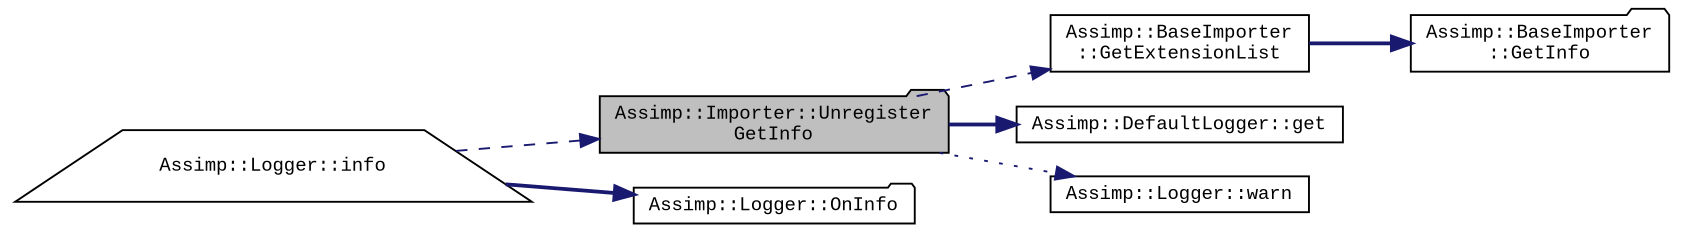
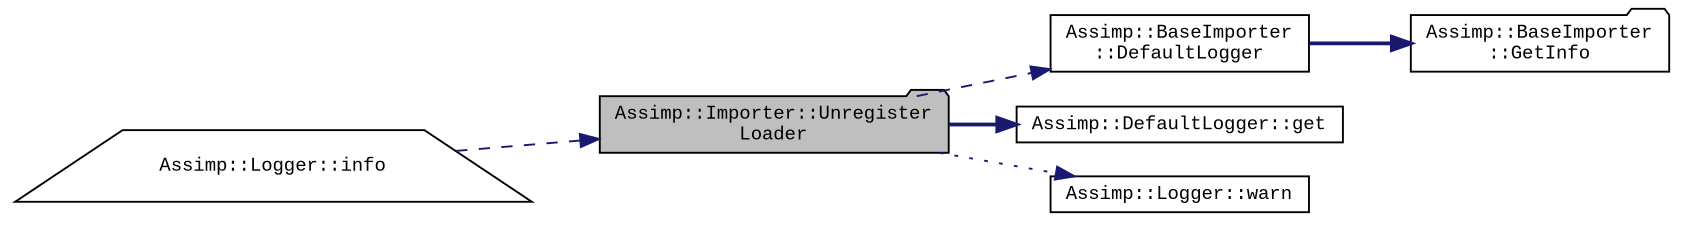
  digraph {
    fontname="Liberation Mono"
    rankdir=LR
    node [color=black fillcolor=white fontname="Liberation Mono" fontsize=10 shape=folder style=filled]
    edge [color=midnightblue fontname="Liberation Mono" fontsize=10 labelfontname=Helvetica labelfontsize=10 style=bold]
-   n1 [fillcolor=grey75 fontcolor=black height=0.2 label="Assimp::Importer::Unregister\lGetInfo" width=0.4]
-   n2 [height=0.2 label="Assimp::BaseImporter\l::GetExtensionList" shape=box width=0.4]
+   n1 [fillcolor=grey75 fontcolor=black height=0.2 label="Assimp::Importer::Unregister\lLoader" width=0.4]
+   n2 [height=0.2 label="Assimp::BaseImporter\l::DefaultLogger" shape=box width=0.4]
    n3 [height=0.2 label="Assimp::DefaultLogger::get" shape=box width=0.4]
    n4 [height=0.2 label="Assimp::Logger::warn" shape=box width=0.4]
    n5 [height=0.2 label="Assimp::BaseImporter\l::GetInfo" width=0.4]
    n6 [height=0.2 label="Assimp::Logger::info" shape=trapezium width=0.4]
-   n7 [height=0.2 label="Assimp::Logger::OnInfo" width=0.4]
    n1 -> n2 [style=dashed]
    n1 -> n3
    n1 -> n4 [style=dotted]
    n2 -> n5
    n6 -> n1 [style=dashed]
-   n6 -> n7
  }
